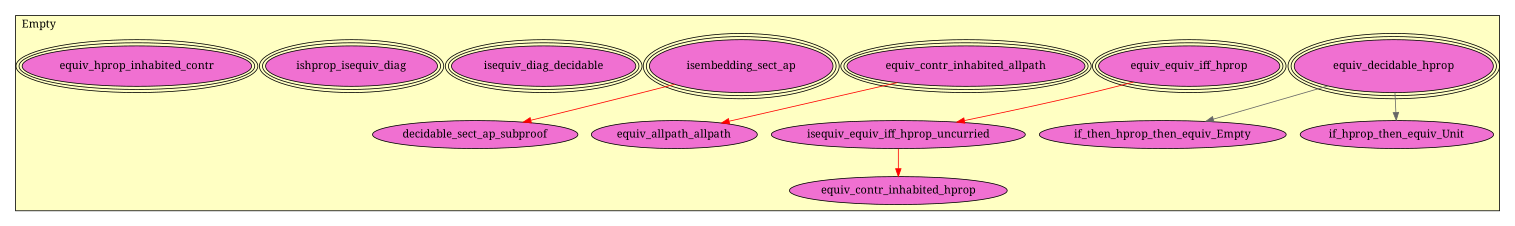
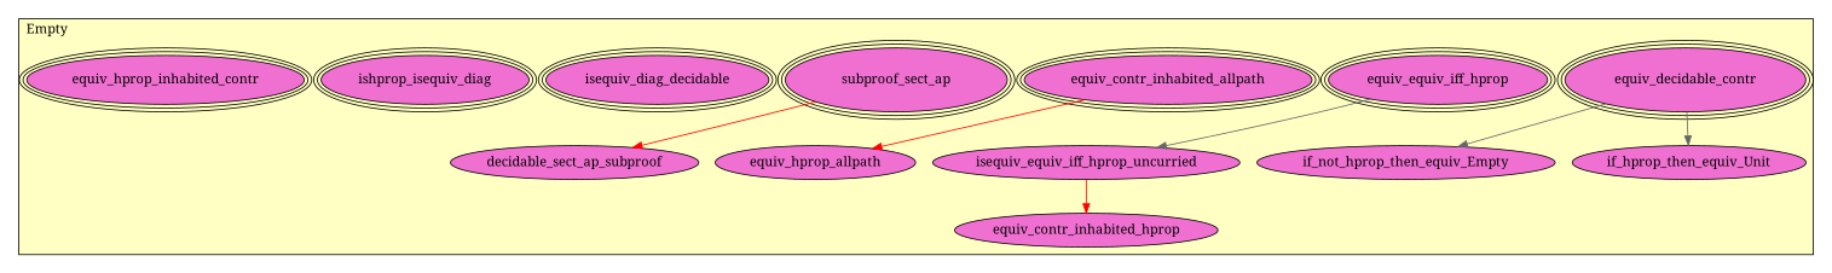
  digraph {
    fontname="Noto Serif"
    node [fillcolor="#F070D1" fontname="Noto Serif" peripheries=3 style=filled]
    edge [color=gray40 fontname="Noto Serif"]
-   n1 [label=equiv_decidable_hprop]
-   n2 [label=if_then_hprop_then_equiv_Empty peripheries=""]
+   n1 [label=equiv_decidable_contr]
+   n2 [label=if_not_hprop_then_equiv_Empty peripheries=""]
    n3 [label=if_hprop_then_equiv_Unit peripheries=""]
    n4 [label=equiv_equiv_iff_hprop]
    n5 [label=isequiv_equiv_iff_hprop_uncurried peripheries=""]
    n6 [label=equiv_contr_inhabited_allpath]
    n7 [label=equiv_contr_inhabited_hprop peripheries=""]
-   n8 [label=isembedding_sect_ap]
+   n8 [label=subproof_sect_ap]
    n9 [label=decidable_sect_ap_subproof peripheries=""]
    n10 [label=isequiv_diag_decidable]
    n11 [label=ishprop_isequiv_diag]
    n12 [label=equiv_hprop_inhabited_contr]
-   n13 [label=equiv_allpath_allpath peripheries=""]
+   n13 [label=equiv_hprop_allpath peripheries=""]
    subgraph cluster_1 {
      fillcolor="#FFFFC3"
      label=Empty
      labeljust=l
      style=filled
      n1
      n2
      n3
      n4
      n5
      n6
      n7
      n8
      n9
      n10
      n11
      n12
      n13
    }
    n1 -> n2
    n1 -> n3
-   n4 -> n5 [color=red]
+   n4 -> n5
    n5 -> n7 [color=red]
    n6 -> n13 [color=red]
    n8 -> n9 [color=red]
  }
